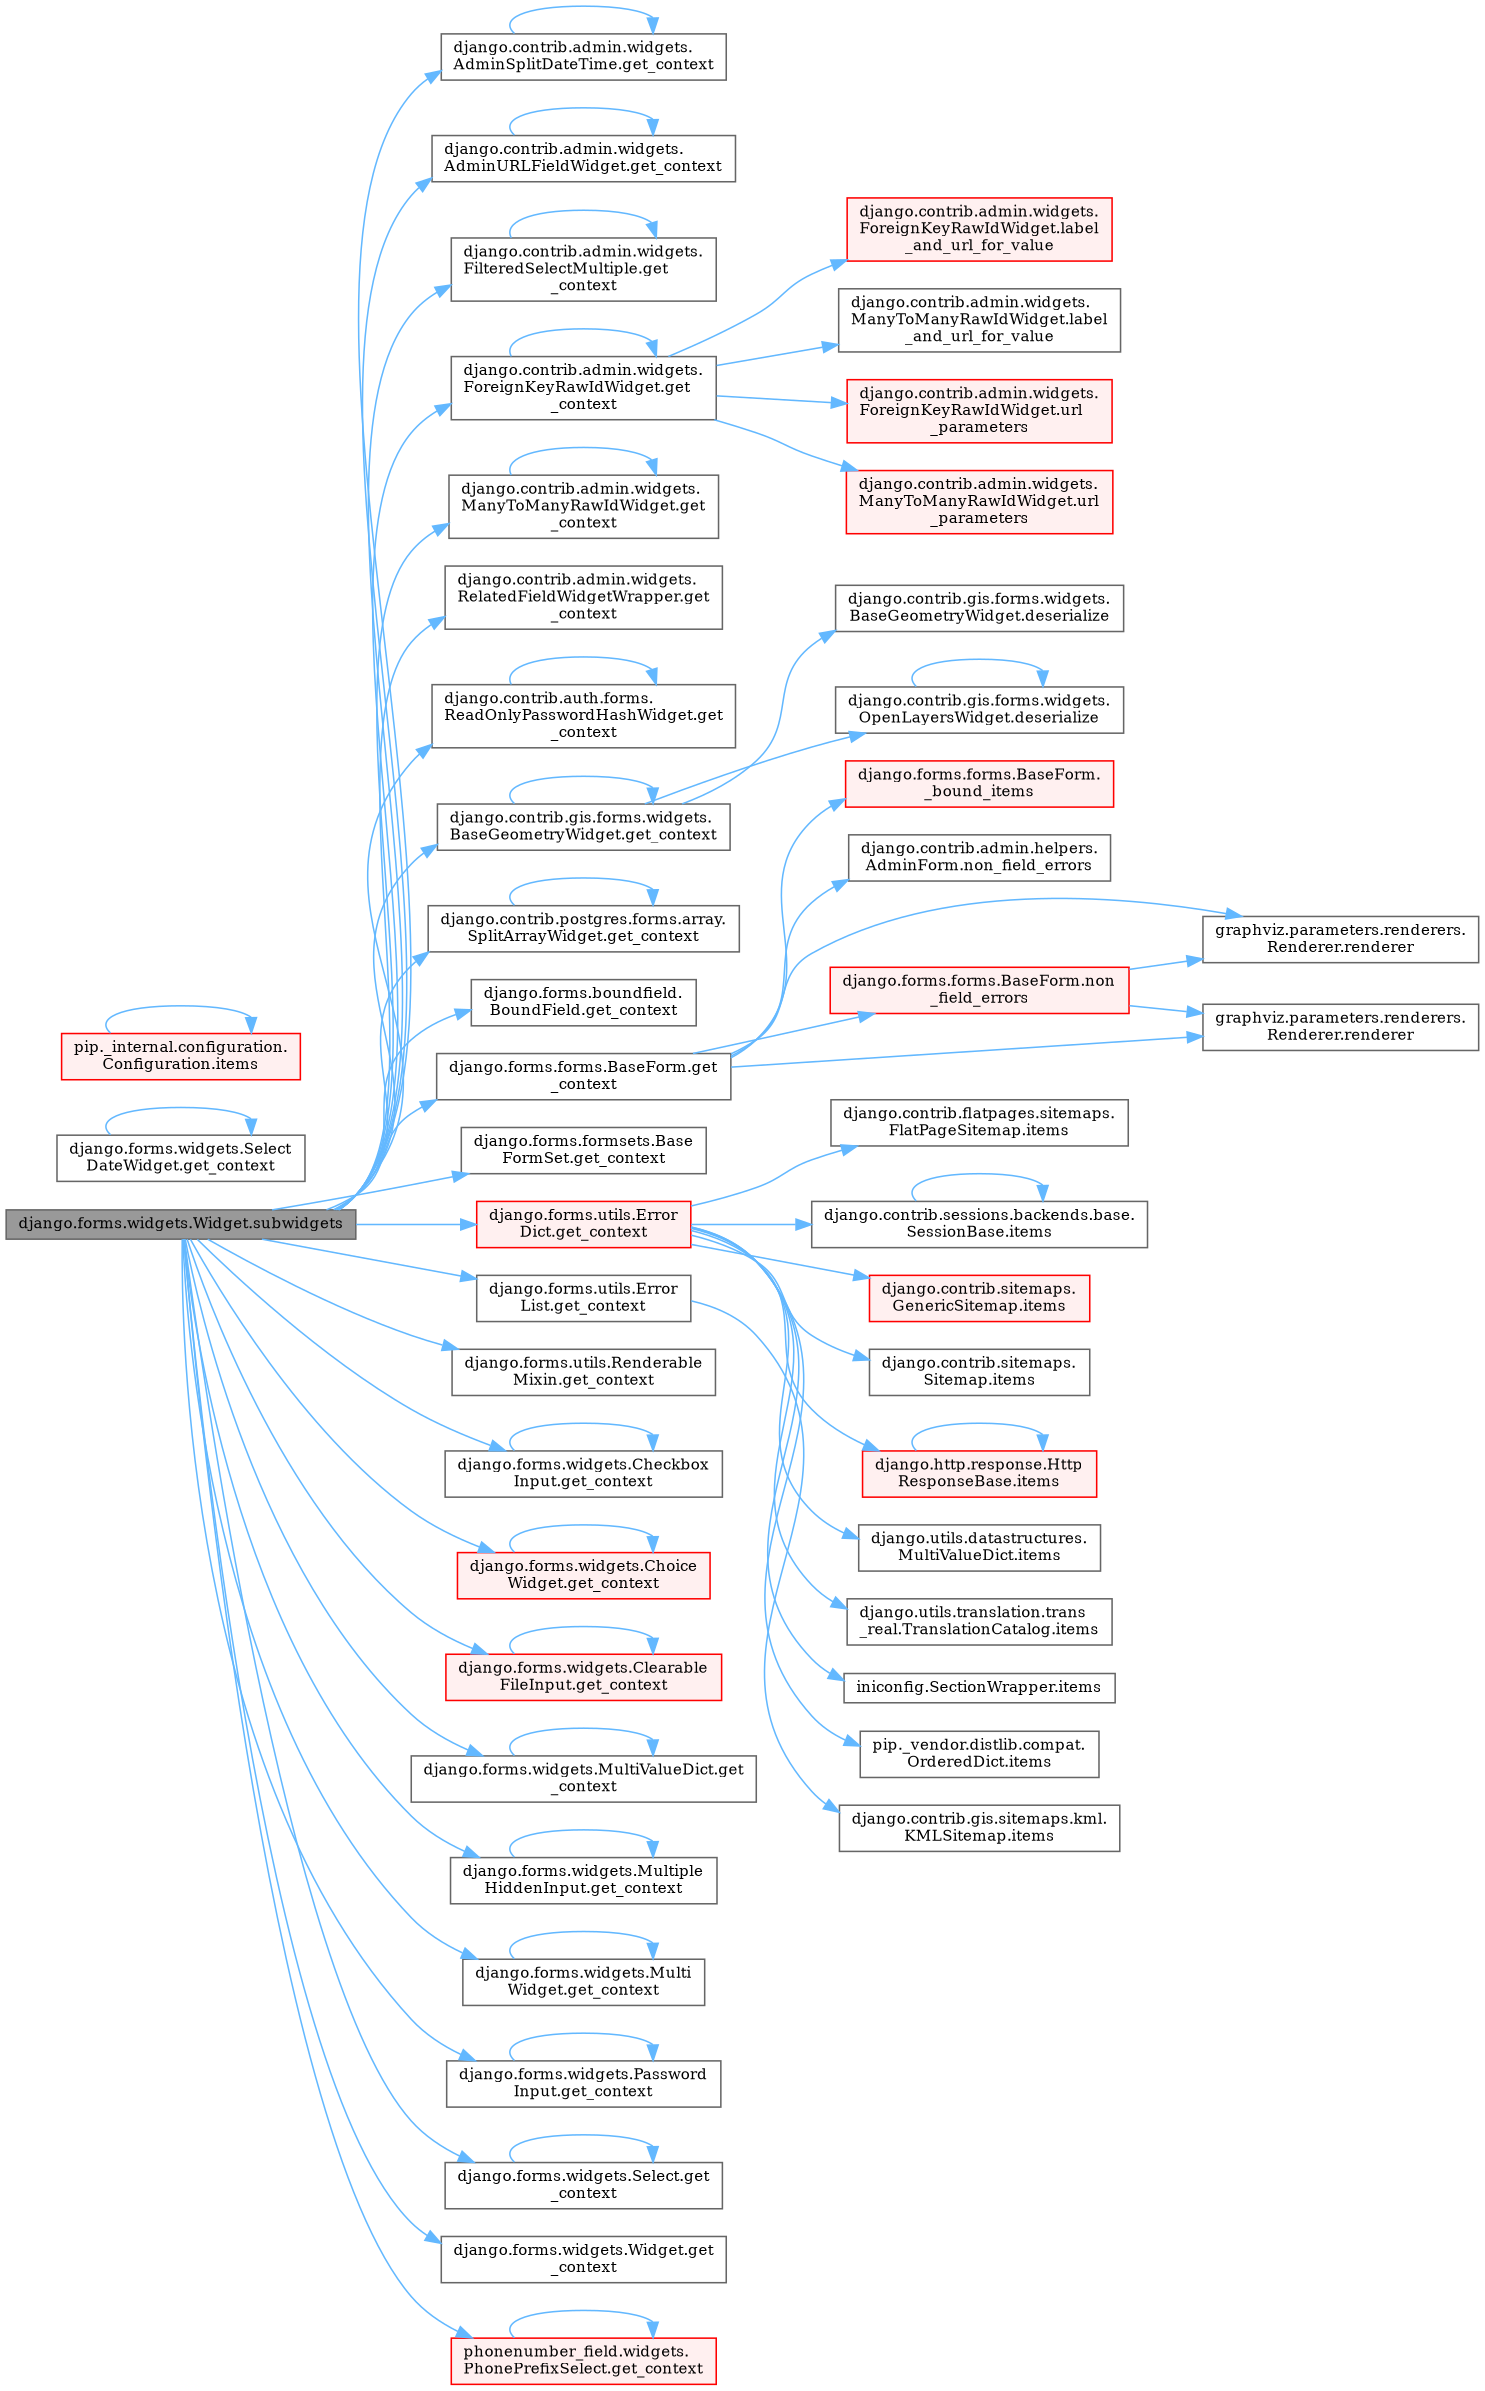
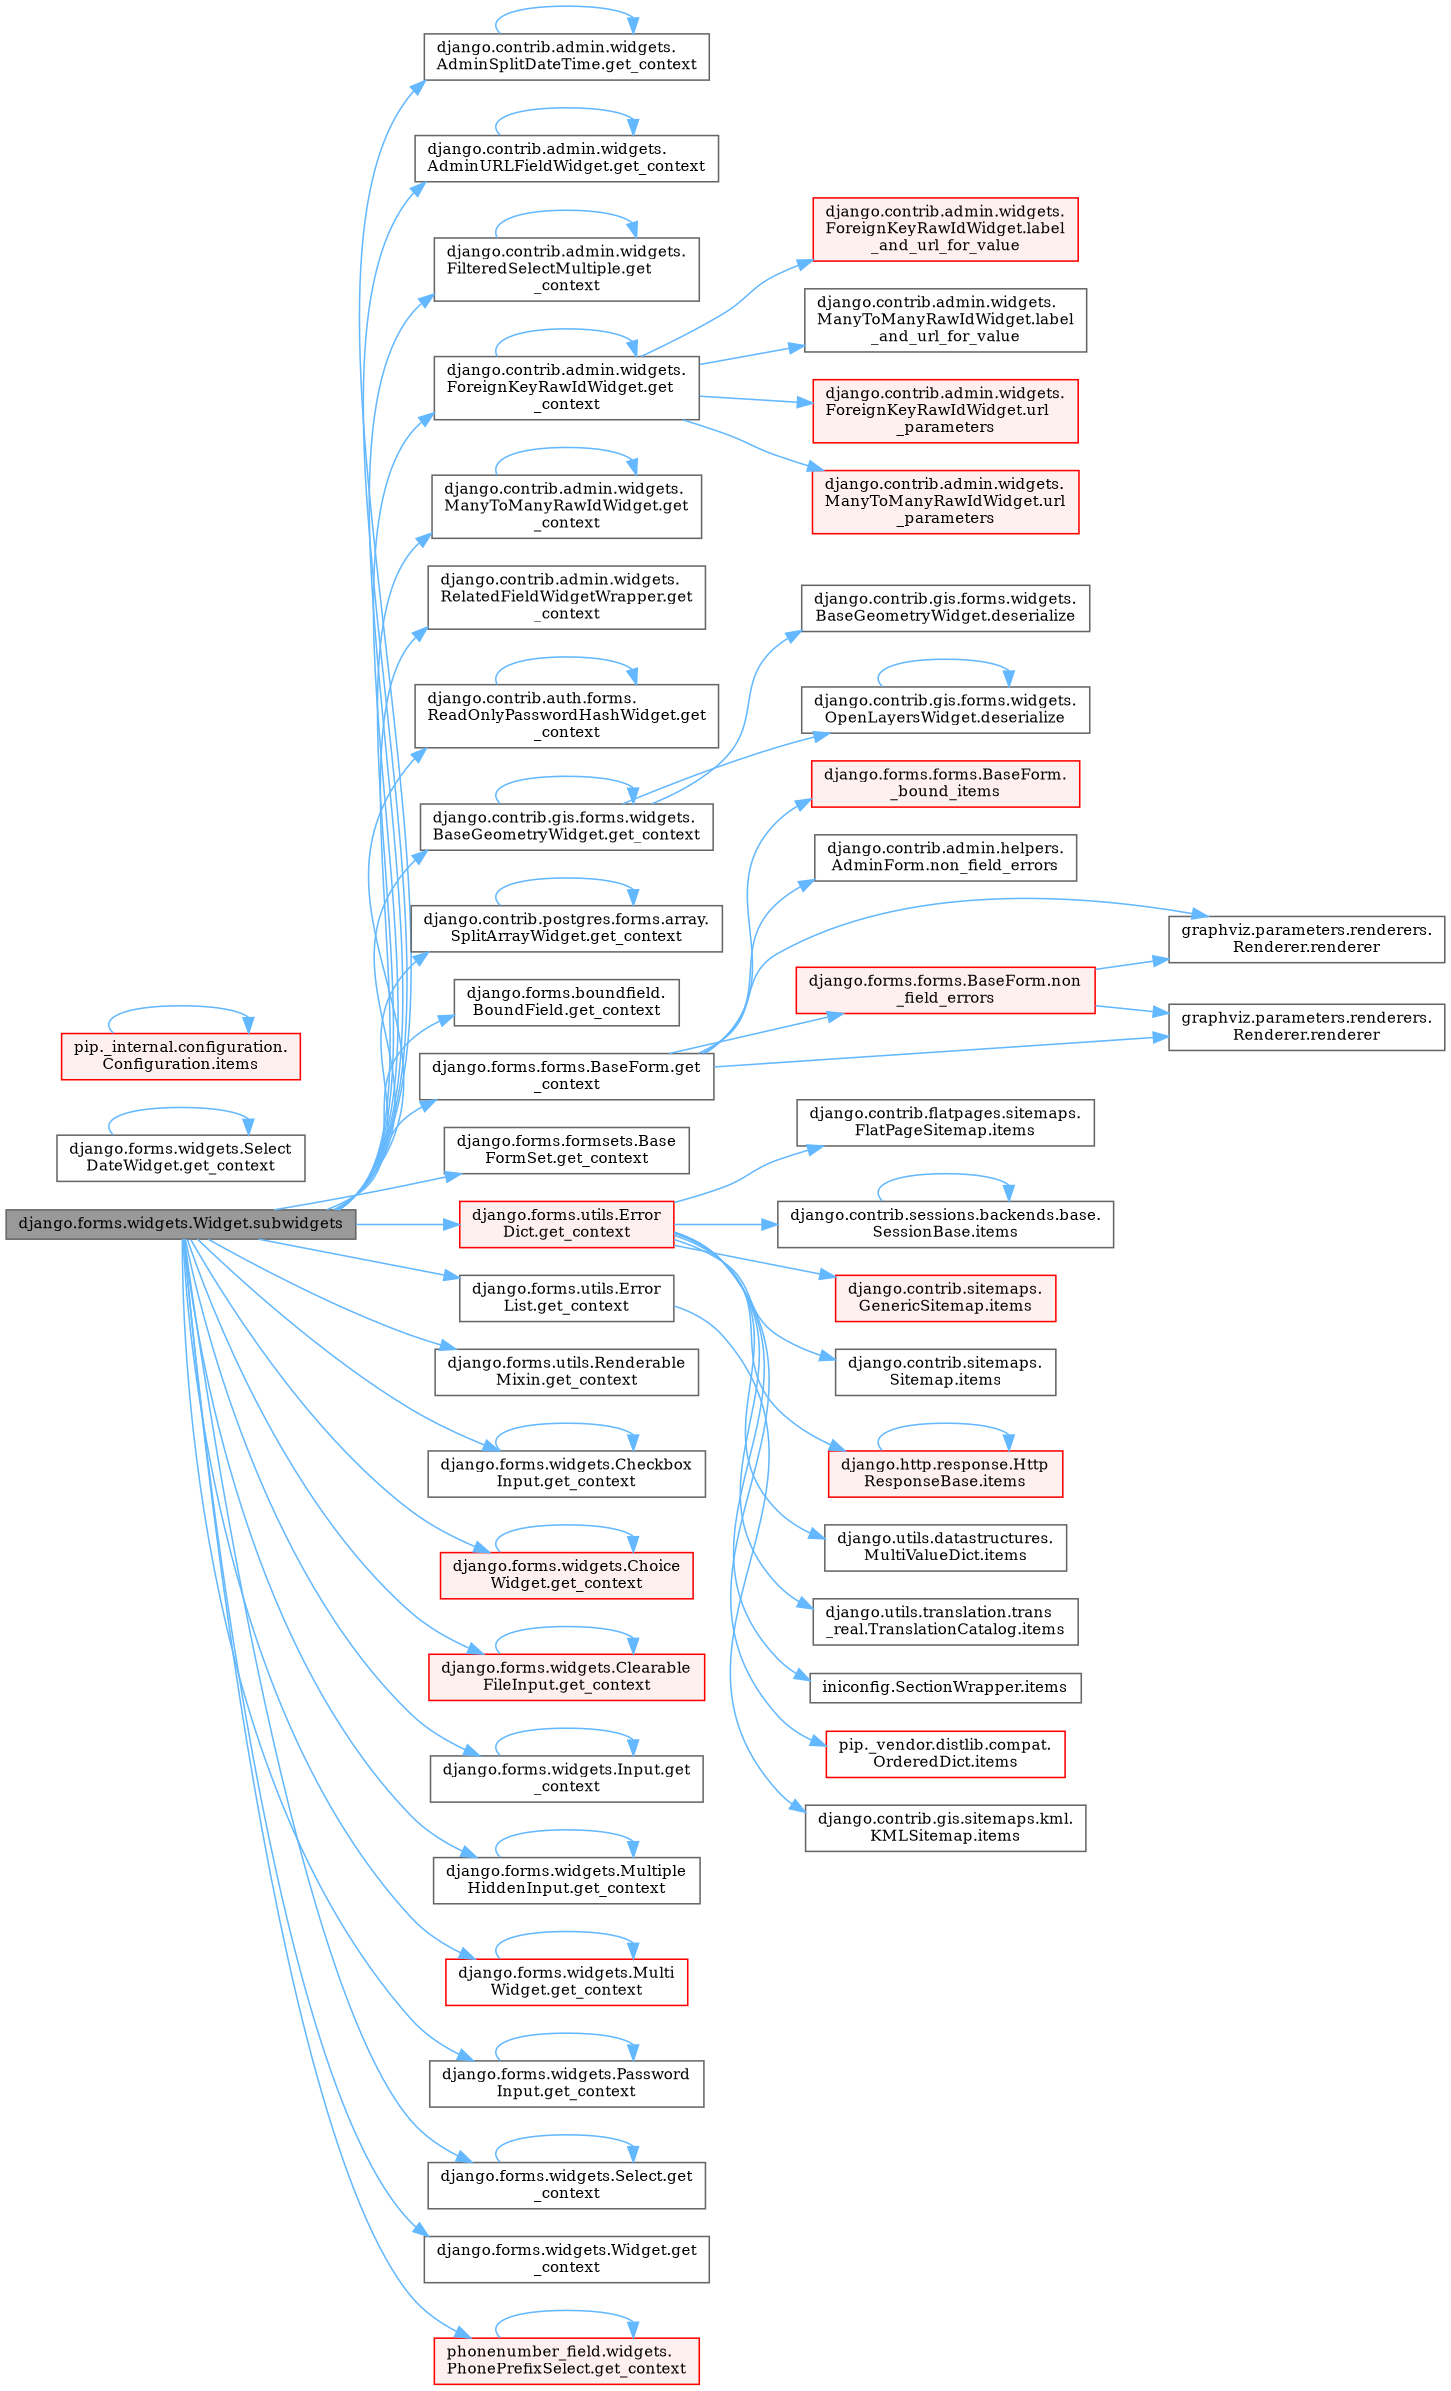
  digraph {
    fontname="DejaVu Serif"
    rankdir=LR
    node [color=grey40 fillcolor=white fontname="DejaVu Serif" fontsize=10 shape=box style=filled]
    edge [color=steelblue1 fontname="DejaVu Serif" fontsize=10 labelfontname=Helvetica labelfontsize=10 style=solid]
    n1 [color=gray40 fillcolor=grey60 fontcolor=black height=0.2 label="django.forms.widgets.Widget.subwidgets" width=0.4]
    n2 [height=0.2 label="django.contrib.admin.widgets.\lAdminSplitDateTime.get_context" width=0.4]
    n3 [height=0.2 label="django.contrib.admin.widgets.\lAdminURLFieldWidget.get_context" width=0.4]
    n4 [height=0.2 label="django.contrib.admin.widgets.\lFilteredSelectMultiple.get\l_context" width=0.4]
    n5 [height=0.2 label="django.contrib.admin.widgets.\lForeignKeyRawIdWidget.get\l_context" width=0.4]
    n6 [height=0.2 label="django.contrib.admin.widgets.\lManyToManyRawIdWidget.get\l_context" width=0.4]
    n7 [height=0.2 label="django.contrib.admin.widgets.\lRelatedFieldWidgetWrapper.get\l_context" width=0.4]
    n8 [height=0.2 label="django.contrib.auth.forms.\lReadOnlyPasswordHashWidget.get\l_context" width=0.4]
    n9 [height=0.2 label="django.contrib.gis.forms.widgets.\lBaseGeometryWidget.get_context" width=0.4]
    n10 [height=0.2 label="django.contrib.postgres.forms.array.\lSplitArrayWidget.get_context" width=0.4]
    n11 [height=0.2 label="django.forms.boundfield.\lBoundField.get_context" width=0.4]
    n12 [height=0.2 label="django.forms.forms.BaseForm.get\l_context" width=0.4]
    n13 [height=0.2 label="django.forms.formsets.Base\lFormSet.get_context" width=0.4]
    n14 [color=red fillcolor="#FFF0F0" height=0.2 label="django.forms.utils.Error\lDict.get_context" width=0.4]
    n15 [height=0.2 label="django.forms.utils.Error\lList.get_context" width=0.4]
    n16 [height=0.2 label="django.forms.utils.Renderable\lMixin.get_context" width=0.4]
    n17 [height=0.2 label="django.forms.widgets.Checkbox\lInput.get_context" width=0.4]
    n18 [color=red fillcolor="#FFF0F0" height=0.2 label="django.forms.widgets.Choice\lWidget.get_context" width=0.4]
    n19 [color=red fillcolor="#FFF0F0" height=0.2 label="django.forms.widgets.Clearable\lFileInput.get_context" width=0.4]
-   n20 [height=0.2 label="django.forms.widgets.MultiValueDict.get\l_context" width=0.4]
+   n20 [height=0.2 label="django.forms.widgets.Input.get\l_context" width=0.4]
    n21 [height=0.2 label="django.forms.widgets.Multiple\lHiddenInput.get_context" width=0.4]
-   n22 [height=0.2 label="django.forms.widgets.Multi\lWidget.get_context" width=0.4]
+   n22 [color=red height=0.2 label="django.forms.widgets.Multi\lWidget.get_context" width=0.4]
    n23 [height=0.2 label="django.forms.widgets.Password\lInput.get_context" width=0.4]
    n24 [height=0.2 label="django.forms.widgets.Select.get\l_context" width=0.4]
    n25 [height=0.2 label="django.forms.widgets.Widget.get\l_context" width=0.4]
    n26 [color=red fillcolor="#FFF0F0" height=0.2 label="phonenumber_field.widgets.\lPhonePrefixSelect.get_context" width=0.4]
    n27 [color=red fillcolor="#FFF0F0" height=0.2 label="django.contrib.admin.widgets.\lForeignKeyRawIdWidget.label\l_and_url_for_value" width=0.4]
    n28 [height=0.2 label="django.contrib.admin.widgets.\lManyToManyRawIdWidget.label\l_and_url_for_value" width=0.4]
    n29 [color=red fillcolor="#FFF0F0" height=0.2 label="django.contrib.admin.widgets.\lForeignKeyRawIdWidget.url\l_parameters" width=0.4]
    n30 [color=red fillcolor="#FFF0F0" height=0.2 label="django.contrib.admin.widgets.\lManyToManyRawIdWidget.url\l_parameters" width=0.4]
    n31 [height=0.2 label="django.contrib.gis.forms.widgets.\lBaseGeometryWidget.deserialize" width=0.4]
    n32 [height=0.2 label="django.contrib.gis.forms.widgets.\lOpenLayersWidget.deserialize" width=0.4]
    n33 [color=red fillcolor="#FFF0F0" height=0.2 label="django.forms.forms.BaseForm.\l_bound_items" width=0.4]
    n34 [height=0.2 label="django.contrib.admin.helpers.\lAdminForm.non_field_errors" width=0.4]
    n35 [color=red fillcolor="#FFF0F0" height=0.2 label="django.forms.forms.BaseForm.non\l_field_errors" width=0.4]
    n36 [height=0.2 label="graphviz.parameters.renderers.\lRenderer.renderer" width=0.4]
    n37 [height=0.2 label="graphviz.parameters.renderers.\lRenderer.renderer" width=0.4]
    n38 [height=0.2 label="django.contrib.flatpages.sitemaps.\lFlatPageSitemap.items" width=0.4]
    n39 [height=0.2 label="django.contrib.sessions.backends.base.\lSessionBase.items" width=0.4]
    n40 [color=red fillcolor="#FFF0F0" height=0.2 label="django.contrib.sitemaps.\lGenericSitemap.items" width=0.4]
    n41 [height=0.2 label="django.contrib.sitemaps.\lSitemap.items" width=0.4]
    n42 [color=red fillcolor="#FFF0F0" height=0.2 label="django.http.response.Http\lResponseBase.items" width=0.4]
    n43 [height=0.2 label="django.utils.datastructures.\lMultiValueDict.items" width=0.4]
    n44 [height=0.2 label="django.utils.translation.trans\l_real.TranslationCatalog.items" width=0.4]
    n45 [height=0.2 label="iniconfig.SectionWrapper.items" width=0.4]
-   n46 [height=0.2 label="pip._vendor.distlib.compat.\lOrderedDict.items" width=0.4]
+   n46 [color=red height=0.2 label="pip._vendor.distlib.compat.\lOrderedDict.items" width=0.4]
    n47 [height=0.2 label="django.contrib.gis.sitemaps.kml.\lKMLSitemap.items" width=0.4]
    n48 [height=0.2 label="django.forms.widgets.Select\lDateWidget.get_context" width=0.4]
    n49 [color=red fillcolor="#FFF0F0" height=0.2 label="pip._internal.configuration.\lConfiguration.items" width=0.4]
    n1 -> n2
    n1 -> n3
    n1 -> n4
    n1 -> n5
    n1 -> n6
    n1 -> n7
    n1 -> n8
    n1 -> n9
    n1 -> n10
    n1 -> n11
    n1 -> n12
    n1 -> n13
    n1 -> n14
    n1 -> n15
    n1 -> n16
    n1 -> n17
    n1 -> n18
    n1 -> n19
    n1 -> n20
    n1 -> n21
    n1 -> n22
    n1 -> n23
    n1 -> n24
    n1 -> n25
    n1 -> n26
    n2 -> n2
    n3 -> n3
    n4 -> n4
    n5 -> n5
    n5 -> n27
    n5 -> n28
    n5 -> n29
    n5 -> n30
    n6 -> n6
    n8 -> n8
    n9 -> n9
    n9 -> n31
    n9 -> n32
    n10 -> n10
    n12 -> n33
    n12 -> n34
    n12 -> n35
    n12 -> n36
    n12 -> n37
    n14 -> n38
    n14 -> n39
    n14 -> n40
    n14 -> n41
    n14 -> n42
    n14 -> n43
    n14 -> n44
    n14 -> n45
    n14 -> n46
    n15 -> n47
    n17 -> n17
    n18 -> n18
    n19 -> n19
    n20 -> n20
    n21 -> n21
    n22 -> n22
    n23 -> n23
    n24 -> n24
    n26 -> n26
    n32 -> n32
    n35 -> n36
    n35 -> n37
    n39 -> n39
    n42 -> n42
    n48 -> n48
    n49 -> n49
  }
